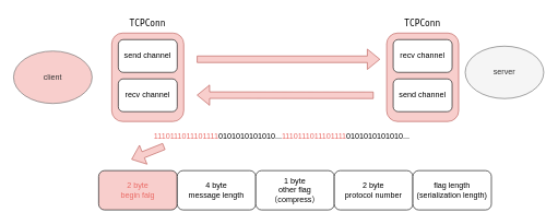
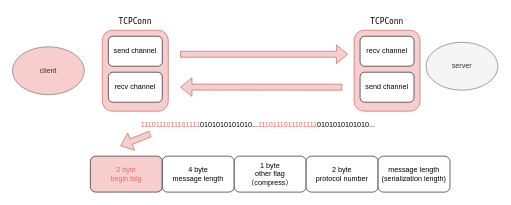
  <mxCell id="0" />
  <mxCell id="1" parent="0" />
  <mxCell id="2" value="client" style="ellipse;whiteSpace=wrap;html=1;fillColor=#f8cecc;fontColor=#333333;strokeColor=#666666;" parent="1" vertex="1"><mxGeometry x="20" y="77.5" width="120" height="80" as="geometry" /></mxCell>
  <mxCell id="3" value="server" style="ellipse;whiteSpace=wrap;html=1;fillColor=#f5f5f5;fontColor=#333333;strokeColor=#666666;" parent="1" vertex="1"><mxGeometry x="710" y="70" width="120" height="80" as="geometry" /></mxCell>
  <mxCell id="4" value="" style="rounded=1;whiteSpace=wrap;html=1;fillColor=#f8cecc;strokeColor=#b85450;" parent="1" vertex="1"><mxGeometry x="170" y="50" width="110" height="135" as="geometry" /></mxCell>
  <mxCell id="5" value="send channel" style="rounded=1;whiteSpace=wrap;html=1;" vertex="1" parent="1"><mxGeometry x="180" y="60" width="90" height="50" as="geometry" /></mxCell>
  <mxCell id="6" value="recv channel" style="rounded=1;whiteSpace=wrap;html=1;" vertex="1" parent="1"><mxGeometry x="180" y="120" width="90" height="50" as="geometry" /></mxCell>
  <mxCell id="7" value="" style="rounded=1;whiteSpace=wrap;html=1;fillColor=#f8cecc;strokeColor=#b85450;" vertex="1" parent="1"><mxGeometry x="590" y="50" width="110" height="135" as="geometry" /></mxCell>
  <mxCell id="8" value="send channel" style="rounded=1;whiteSpace=wrap;html=1;" vertex="1" parent="1"><mxGeometry x="600" y="120" width="90" height="50" as="geometry" /></mxCell>
  <mxCell id="9" value="recv channel" style="rounded=1;whiteSpace=wrap;html=1;" vertex="1" parent="1"><mxGeometry x="600" y="60" width="90" height="50" as="geometry" /></mxCell>
  <mxCell id="10" value="" style="shape=flexArrow;endArrow=classic;html=1;rounded=0;fillColor=#f8cecc;strokeColor=#b85450;" edge="1" parent="1"><mxGeometry width="50" height="50" relative="1" as="geometry"><mxPoint x="300" y="90" as="sourcePoint" /><mxPoint x="580" y="90" as="targetPoint" /></mxGeometry></mxCell>
  <mxCell id="11" value="" style="shape=flexArrow;endArrow=none;html=1;rounded=0;startArrow=block;endFill=0;fillColor=#f8cecc;strokeColor=#b85450;" edge="1" parent="1"><mxGeometry width="50" height="50" relative="1" as="geometry"><mxPoint x="300" y="144.77" as="sourcePoint" /><mxPoint x="570" y="145" as="targetPoint" /></mxGeometry></mxCell>
  <mxCell id="12" value="&lt;pre style=&quot;font-family: &amp;#34;jetbrains mono&amp;#34; , monospace ; font-size: 9.8pt&quot;&gt;TCPConn&lt;/pre&gt;" style="text;html=1;strokeColor=none;fillColor=none;align=center;verticalAlign=middle;whiteSpace=wrap;rounded=0;" vertex="1" parent="1"><mxGeometry x="195" y="20" width="60" height="30" as="geometry" /></mxCell>
  <mxCell id="13" value="&lt;pre style=&quot;font-family: &amp;#34;jetbrains mono&amp;#34; , monospace ; font-size: 9.8pt&quot;&gt;TCPConn&lt;/pre&gt;" style="text;html=1;strokeColor=none;fillColor=none;align=center;verticalAlign=middle;whiteSpace=wrap;rounded=0;" vertex="1" parent="1"><mxGeometry x="615" y="20" width="60" height="30" as="geometry" /></mxCell>
  <mxCell id="14" value="&lt;font color=&quot;#ea6b66&quot;&gt;1110111011101111&lt;/font&gt;0101010101010...&lt;font color=&quot;#ea6b66&quot;&gt;1110111011101111&lt;/font&gt;0101010101010..." style="text;html=1;strokeColor=none;fillColor=none;align=center;verticalAlign=middle;whiteSpace=wrap;rounded=0;labelBackgroundColor=none;fontColor=#000000;" vertex="1" parent="1"><mxGeometry x="400" y="193" width="60" height="30" as="geometry" /></mxCell>
  <mxCell id="15" value="&lt;font color=&quot;#ea6b66&quot;&gt;2 byte&lt;br&gt;begin falg&lt;br&gt;&lt;/font&gt;" style="rounded=1;whiteSpace=wrap;html=1;labelBackgroundColor=none;fontColor=#000000;fillColor=#f8cecc;" vertex="1" parent="1"><mxGeometry x="150" y="260" width="120" height="60" as="geometry" /></mxCell>
  <mxCell id="16" value="4 byte&lt;br&gt;message length" style="rounded=1;whiteSpace=wrap;html=1;labelBackgroundColor=none;fontColor=#000000;" vertex="1" parent="1"><mxGeometry x="270" y="260" width="120" height="60" as="geometry" /></mxCell>
  <mxCell id="17" value="1 byte&lt;br&gt;other flag（compress）" style="rounded=1;whiteSpace=wrap;html=1;labelBackgroundColor=none;fontColor=#000000;" vertex="1" parent="1"><mxGeometry x="390" y="260" width="120" height="60" as="geometry" /></mxCell>
  <mxCell id="18" value="2 byte&lt;br&gt;protocol number" style="rounded=1;whiteSpace=wrap;html=1;labelBackgroundColor=none;fontColor=#000000;" vertex="1" parent="1"><mxGeometry x="510" y="260" width="120" height="60" as="geometry" /></mxCell>
- <mxCell id="19" value="flag length&lt;br&gt;(serialization length)" style="rounded=1;whiteSpace=wrap;html=1;labelBackgroundColor=none;fontColor=#000000;" vertex="1" parent="1"><mxGeometry x="630" y="260" width="120" height="60" as="geometry" /></mxCell>
+ <mxCell id="19" value="message length&lt;br&gt;(serialization length)" style="rounded=1;whiteSpace=wrap;html=1;labelBackgroundColor=none;fontColor=#000000;" vertex="1" parent="1"><mxGeometry x="630" y="260" width="120" height="60" as="geometry" /></mxCell>
  <mxCell id="20" value="" style="shape=flexArrow;endArrow=none;html=1;rounded=0;fontColor=#000000;startArrow=block;endFill=0;strokeColor=#b85450;fillColor=#f8cecc;" edge="1" parent="1"><mxGeometry width="50" height="50" relative="1" as="geometry"><mxPoint x="200" y="243" as="sourcePoint" /><mxPoint x="250" y="223" as="targetPoint" /></mxGeometry></mxCell>
